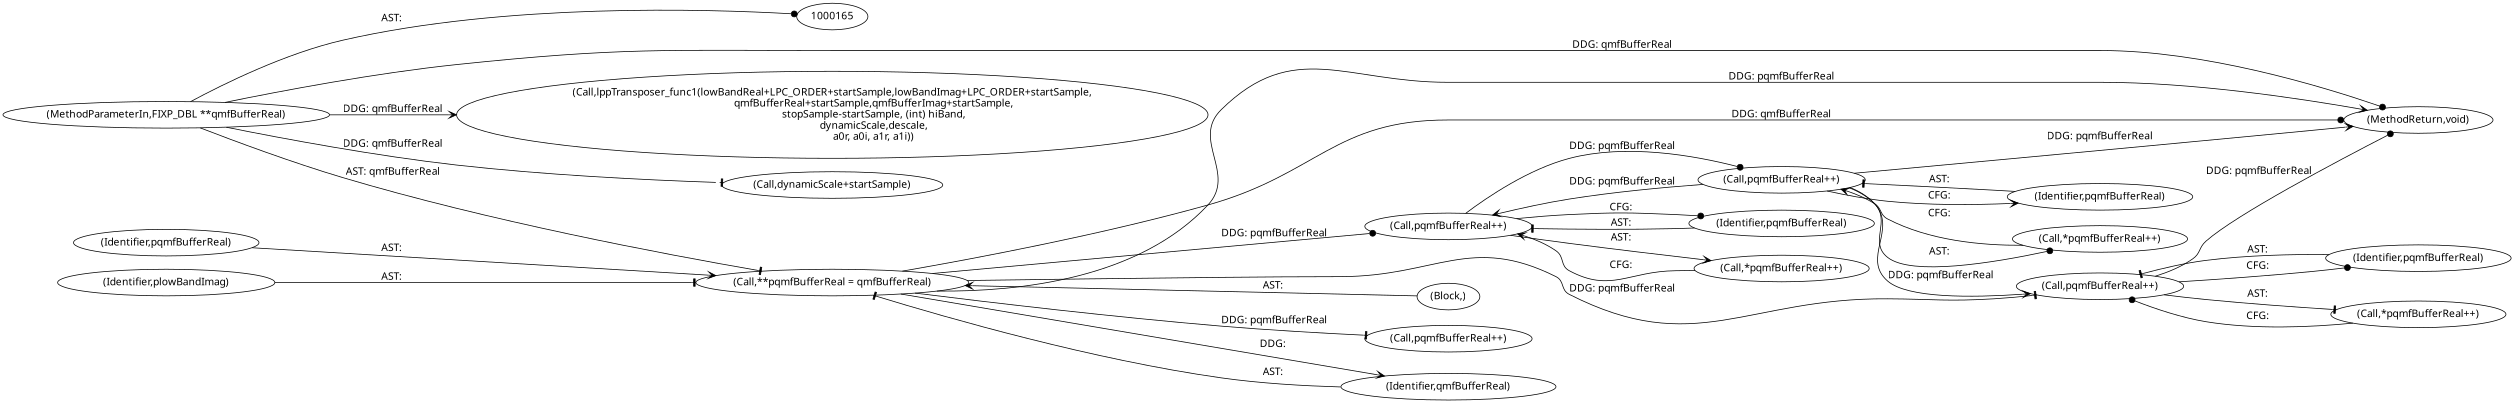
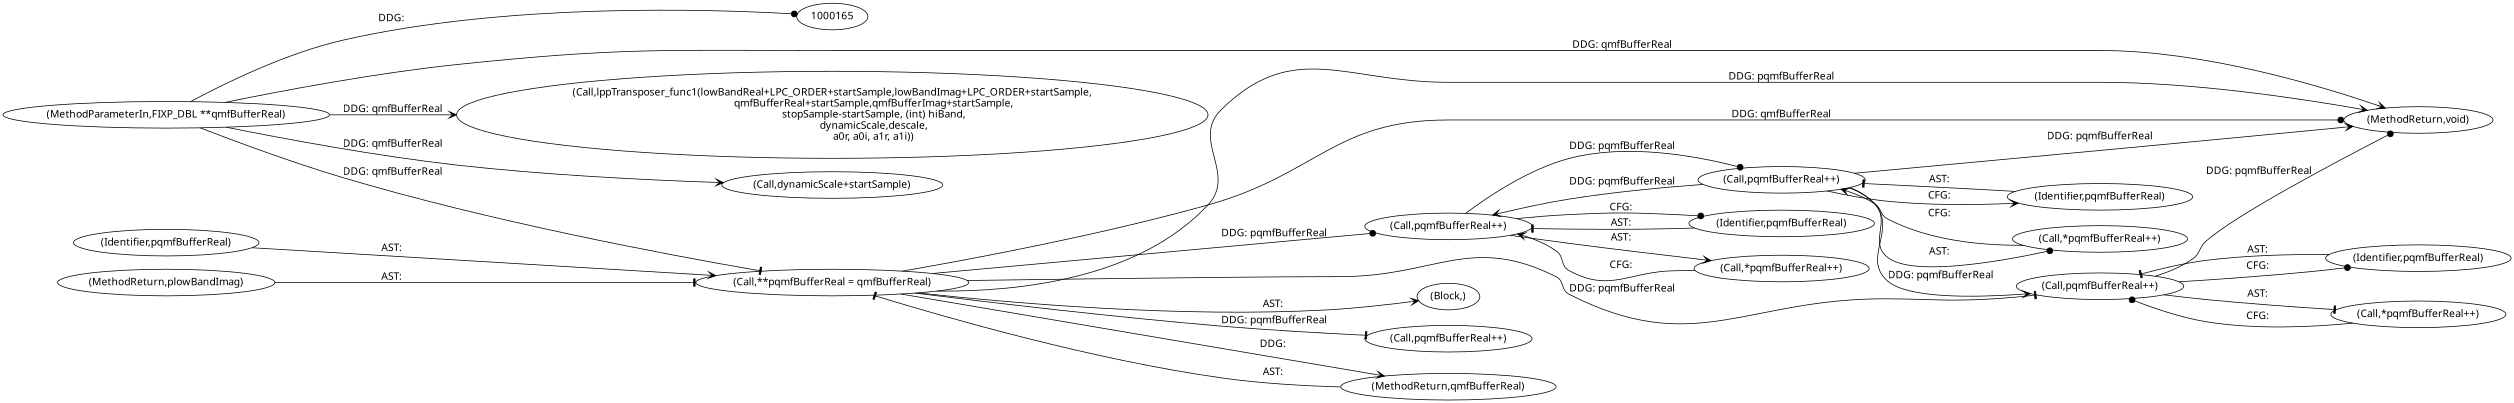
  digraph {
    fontname="Noto Sans"
    rankdir=LR
    node [fontname="Noto Sans"]
    edge [arrowhead=vee fontname="Noto Sans"]
    n1 [label="(Call,pqmfBufferReal++)"]
    n2 [label="(Call,*pqmfBufferReal++)"]
    n3 [label="(Identifier,pqmfBufferReal)"]
    n4 [label="(MethodReturn,void)"]
    n5 [label="(Call,**pqmfBufferReal = qmfBufferReal)"]
    n6 [label="(Call,pqmfBufferReal++)"]
    n7 [label="(Call,pqmfBufferReal++)"]
-   n8 [label="(Identifier,qmfBufferReal)"]
+   n8 [label="(MethodReturn,qmfBufferReal)"]
    n9 [label="(Block,)"]
    n10 [label="(Call,pqmfBufferReal++)"]
    n11 [label="(Identifier,pqmfBufferReal)"]
    n12 [label="(Call,*pqmfBufferReal++)"]
    n13 [label="(MethodParameterIn,FIXP_DBL **qmfBufferReal)"]
    n14 [label="(Call,lppTransposer_func1(lowBandReal+LPC_ORDER+startSample,lowBandImag+LPC_ORDER+startSample,\n                              qmfBufferReal+startSample,qmfBufferImag+startSample,\n                              stopSample-startSample, (int) hiBand,\n                              dynamicScale,descale,\n                              a0r, a0i, a1r, a1i))"]
    n15 [label="(Call,dynamicScale+startSample)"]
    1000165
    n17 [label="(Identifier,pqmfBufferReal)"]
    n18 [label="(Call,*pqmfBufferReal++)"]
-   n19 [label="(Identifier,plowBandImag)"]
+   n19 [label="(MethodReturn,plowBandImag)"]
    n20 [label="(Identifier,pqmfBufferReal)"]
    n1 -> n2 [arrowhead=tee label="AST: "]
    n1 -> n3 [arrowhead=dot label="CFG: "]
    n1 -> n4 [arrowhead=dot label="DDG: pqmfBufferReal"]
    n2 -> n1 [arrowhead=dot label="CFG: "]
    n3 -> n1 [arrowhead=tee label="AST: "]
    n5 -> n1 [arrowhead=tee label="DDG: pqmfBufferReal"]
    n5 -> n4 [label="DDG: pqmfBufferReal"]
    n5 -> n4 [arrowhead=dot label="DDG: qmfBufferReal"]
    n5 -> n6 [arrowhead=dot label="DDG: pqmfBufferReal"]
    n5 -> n7 [arrowhead=tee label="DDG: pqmfBufferReal"]
    n5 -> n8 [label="DDG: "]
-   n9 -> n5 [label="AST: "]
+   n5 -> n9 [label="AST: "]
    n6 -> n10 [arrowhead=dot label="DDG: pqmfBufferReal"]
    n6 -> n11 [arrowhead=dot label="CFG: "]
    n6 -> n12 [label="AST: "]
    n8 -> n5 [arrowhead=tee label="AST: "]
    n10 -> n1 [label="DDG: pqmfBufferReal"]
    n10 -> n4 [label="DDG: pqmfBufferReal"]
    n10 -> n6 [label="DDG: pqmfBufferReal"]
    n10 -> n17 [label="CFG: "]
    n10 -> n18 [arrowhead=dot label="AST: "]
    n11 -> n6 [arrowhead=tee label="AST: "]
    n12 -> n6 [label="CFG: "]
-   n13 -> n4 [arrowhead=dot label="DDG: qmfBufferReal"]
-   n13 -> n5 [arrowhead=tee label="AST: qmfBufferReal"]
+   n13 -> n4 [label="DDG: qmfBufferReal"]
+   n13 -> n5 [arrowhead=tee label="DDG: qmfBufferReal"]
    n13 -> n14 [label="DDG: qmfBufferReal"]
-   n13 -> n15 [arrowhead=tee label="DDG: qmfBufferReal"]
-   n13 -> 1000165 [arrowhead=dot label="AST: "]
+   n13 -> n15 [label="DDG: qmfBufferReal"]
+   n13 -> 1000165 [arrowhead=dot label="DDG: "]
    n17 -> n10 [arrowhead=tee label="AST: "]
    n18 -> n10 [label="CFG: "]
    n19 -> n5 [arrowhead=tee label="AST: "]
    n20 -> n5 [label="AST: "]
  }
